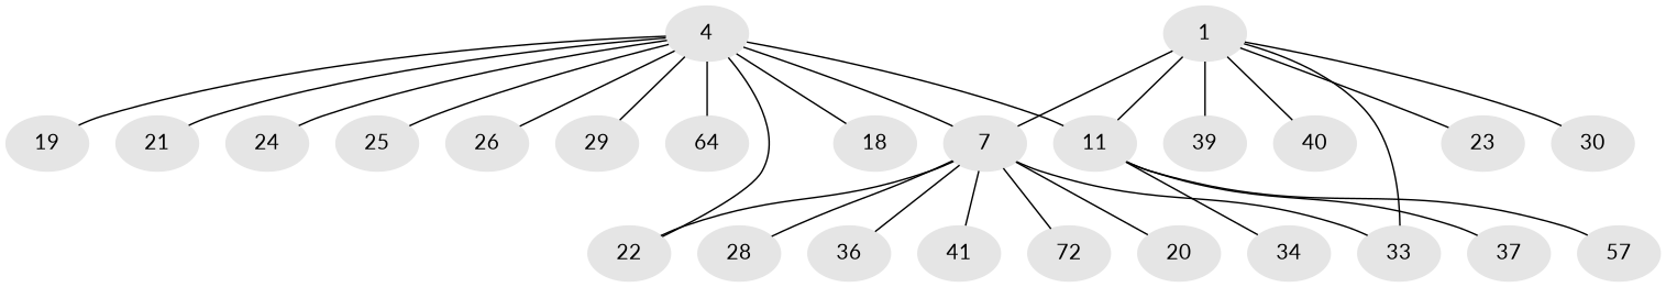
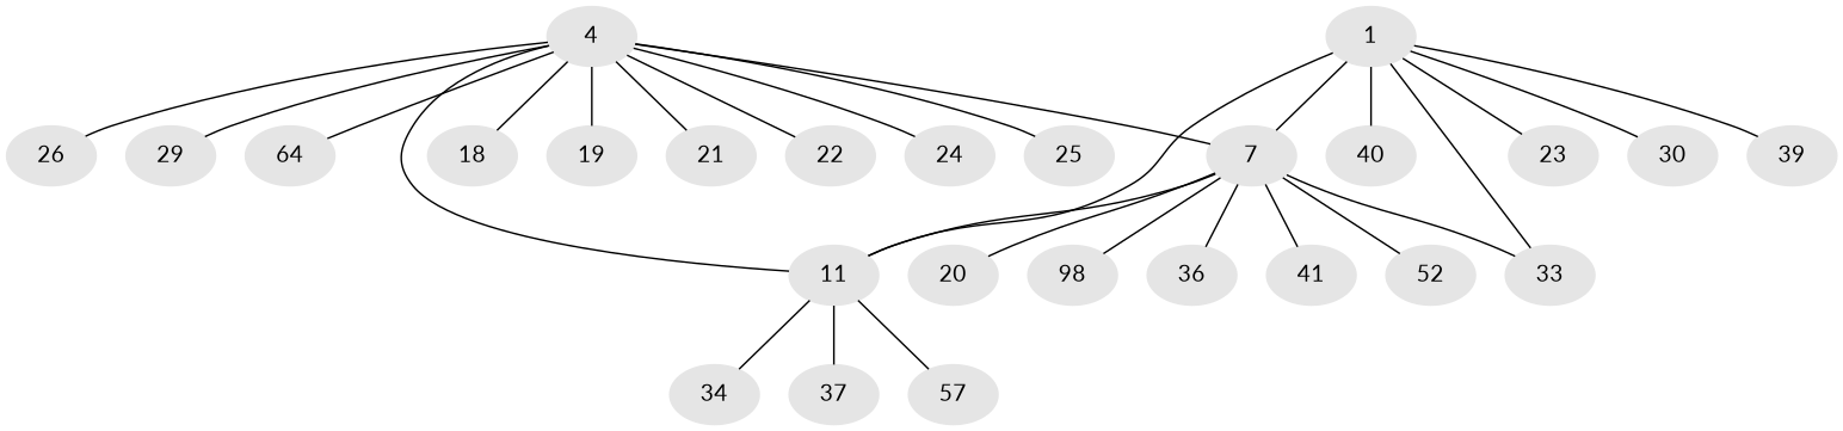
  graph {
    fontname=Lato
    node [color=gray90 fontname=Lato style=filled]
    edge [fontname=Lato]
    1 [super="+2+31"]
    7 [super="+8+38+15+9+58+16+42"]
    11 [super="+12+13"]
    23
    30 [super="+60+56"]
    33
    39
    40 [super="+50"]
    4 [super="+10+6+43+5"]
    18
    19 [super="+55"]
    21 [super="+47"]
    22 [super="+45"]
    24
    25 [super="+35"]
    26
    29 [super="+61"]
    64
    20
-   28
+   28 [label=98]
    36
    41
-   52 [label=72]
+   52
    34
    37
    57 [super="+66"]
    1 -- 7 [weight=2]
    1 -- 11 [weight=2]
    1 -- 23
    1 -- 30
    1 -- 33
    1 -- 39
    1 -- 40
-   7 -- 22 [weight=2]
+   7 -- 11 [weight=2]
    7 -- 33
    7 -- 20
    7 -- 28
    7 -- 36
    7 -- 41
    7 -- 52
    11 -- 34
    11 -- 37
    11 -- 57
    4 -- 7 [weight=2]
    4 -- 11 [weight=3]
    4 -- 18
    4 -- 19
    4 -- 21 [weight=2]
    4 -- 22
    4 -- 24
    4 -- 25
    4 -- 26
    4 -- 29
    4 -- 64
  }
